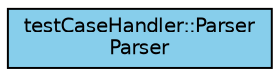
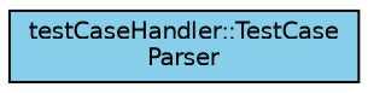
  digraph {
    rankdir=LR
-   n1 [color=black fillcolor=skyblue fontname=Helvetica fontsize=10 height=0.2 label="testCaseHandler::Parser\lParser" shape=record style=filled width=0.4]
+   n1 [color=black fillcolor=skyblue fontname=Helvetica fontsize=10 height=0.2 label="testCaseHandler::TestCase\lParser" shape=record style=filled width=0.4]
  }
